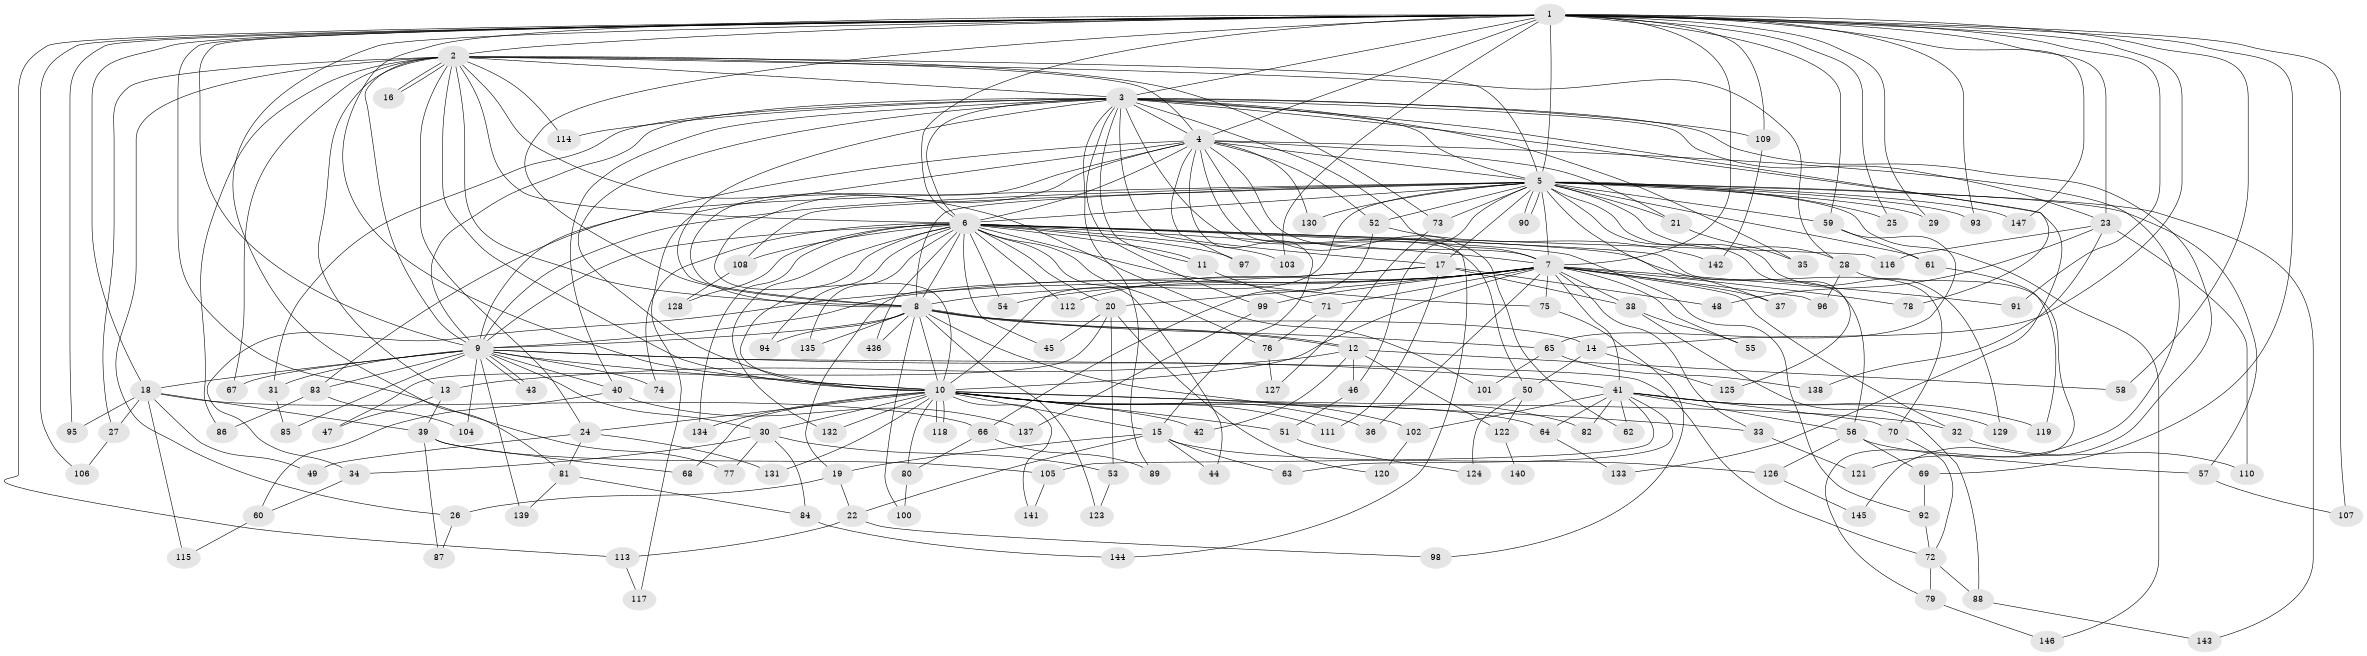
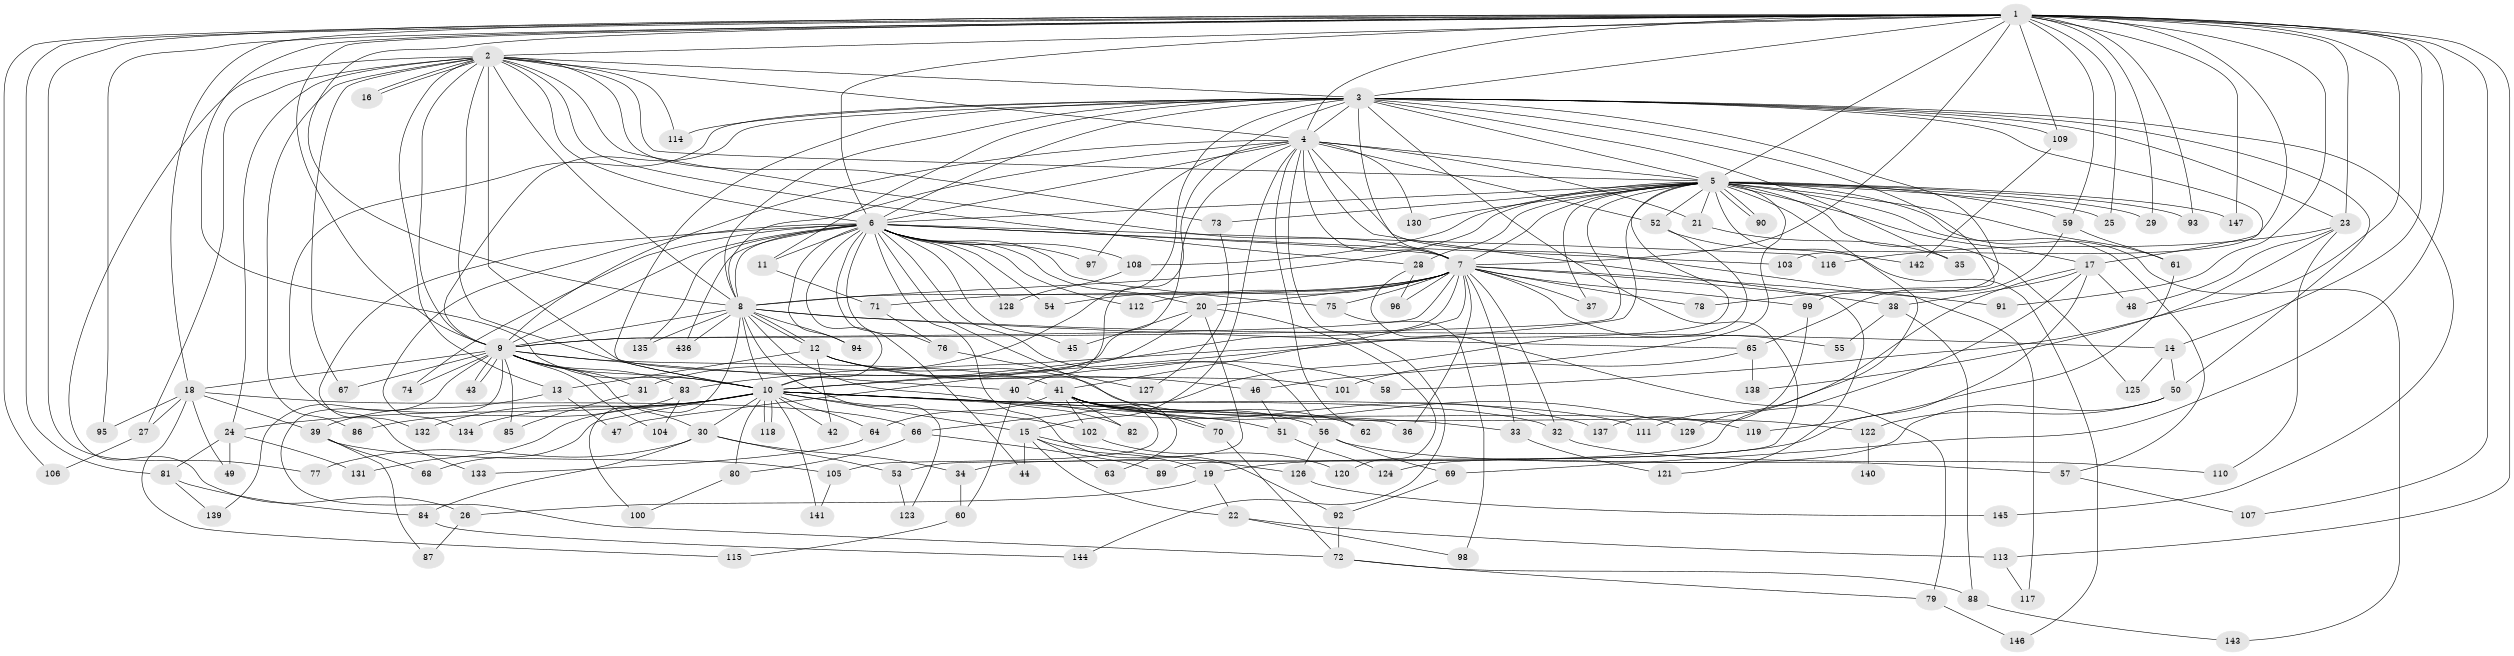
  graph {
    node [color=gray90 style=filled]
    1
    2
    3
    4
    5
    6
    7
    8
    9
    10
    14
    18
    23
    25
    29
    58
    59
    69
    77
    81
    91
    93
    95
    103
    106
    107
    109
    113
    147
    13
    16
    24
    26
    27
    28
    67
    73
    86
    101
    114
    11
    17
    31
    35
    40
    50
    78
    89
    99
    133
    145
    15
    21
    52
    62
    97
    117
    121
    130
    144
    37
    46
    57
    61
    83
    90
    108
    125
    129
    143
    146
    20
    44
    45
    54
    56
    70
    74
    75
    76
    92
    94
    112
    116
    128
    132
    134
    135
    n89 [label=436]
    32
    33
    36
    38
    41
    55
    71
    96
    12
    65
    82
    100
    123
    30
    43
    72
    85
    104
    139
    42
    51
    64
    68
    80
    102
    111
    118
    131
    141
    39
    49
    66
    115
    48
    110
    138
    84
    142
    47
    87
    79
    127
    19
    34
    60
    137
    122
    124
    22
    63
    126
    119
    53
    120
    98
    88
    105
    140
    1 -- 2
    1 -- 3
    1 -- 4
    1 -- 5
    1 -- 6
    1 -- 7
    1 -- 8
    1 -- 9
    1 -- 10
    1 -- 14
    1 -- 18
    1 -- 23
    1 -- 25
    1 -- 29
    1 -- 58
    1 -- 59
    1 -- 69
    1 -- 77
    1 -- 81
    1 -- 91
    1 -- 93
    1 -- 95
    1 -- 103
    1 -- 106
    1 -- 107
    1 -- 109
    1 -- 113
    1 -- 147
    2 -- 3
    2 -- 4
    2 -- 5
    2 -- 6
+   2 -- 7
    2 -- 8
    2 -- 9
    2 -- 10
    2 -- 13
    2 -- 16
    2 -- 16
    2 -- 24
    2 -- 26
    2 -- 27
    2 -- 28
    2 -- 67
    2 -- 73
    2 -- 86
    2 -- 101
    2 -- 114
    3 -- 4
    3 -- 5
    3 -- 6
    3 -- 7
    3 -- 8
    3 -- 9
    3 -- 10
    3 -- 23
    3 -- 109
    3 -- 114
    3 -- 11
    3 -- 17
    3 -- 31
    3 -- 35
    3 -- 40
    3 -- 50
    3 -- 78
    3 -- 89
    3 -- 99
    3 -- 133
    3 -- 145
    4 -- 5
    4 -- 6
    4 -- 7
    4 -- 8
    4 -- 9
    4 -- 10
    4 -- 15
    4 -- 21
    4 -- 52
    4 -- 62
    4 -- 97
    4 -- 117
    4 -- 121
    4 -- 130
    4 -- 144
    5 -- 6
    5 -- 7
    5 -- 8
    5 -- 9
    5 -- 10
    5 -- 25
    5 -- 29
    5 -- 59
    5 -- 93
    5 -- 147
    5 -- 28
    5 -- 73
    5 -- 17
    5 -- 21
    5 -- 52
    5 -- 130
    5 -- 37
    5 -- 46
    5 -- 57
    5 -- 61
    5 -- 83
    5 -- 90
    5 -- 90
    5 -- 108
    5 -- 125
    5 -- 129
    5 -- 143
    5 -- 146
    6 -- 7
    6 -- 8
    6 -- 9
    6 -- 10
    6 -- 103
    6 -- 11
    6 -- 97
    6 -- 108
    6 -- 20
    6 -- 44
    6 -- 45
    6 -- 54
    6 -- 56
    6 -- 70
    6 -- 74
    6 -- 75
    6 -- 76
    6 -- 92
    6 -- 94
    6 -- 112
    6 -- 116
    6 -- 128
    6 -- 132
    6 -- 134
    6 -- 135
    6 -- n89
    7 -- 8
    7 -- 9
    7 -- 10
    7 -- 91
    7 -- 78
    7 -- 99
    7 -- 37
    7 -- 20
    7 -- 54
    7 -- 75
    7 -- 112
    7 -- 32
    7 -- 33
    7 -- 36
    7 -- 38
    7 -- 41
    7 -- 55
    7 -- 71
    7 -- 96
    8 -- 9
    8 -- 10
    8 -- 14
    8 -- 94
    8 -- 135
    8 -- n89
    8 -- 12
    8 -- 12
    8 -- 65
    8 -- 82
    8 -- 100
    8 -- 123
    9 -- 10
    9 -- 18
    9 -- 67
    9 -- 31
    9 -- 40
    9 -- 83
    9 -- 74
    9 -- 41
    9 -- 30
    9 -- 43
    9 -- 43
    9 -- 72
    9 -- 85
    9 -- 104
    9 -- 139
    10 -- 24
    10 -- 15
    10 -- 132
    10 -- 134
    10 -- 32
    10 -- 33
    10 -- 36
    10 -- 30
    10 -- 42
    10 -- 51
    10 -- 64
    10 -- 68
    10 -- 80
    10 -- 102
    10 -- 111
    10 -- 118
    10 -- 118
    10 -- 131
    10 -- 141
    14 -- 50
    14 -- 125
    18 -- 95
    18 -- 27
    18 -- 39
    18 -- 49
    18 -- 66
    18 -- 115
    23 -- 116
    23 -- 48
    23 -- 110
    23 -- 138
    59 -- 61
    59 -- 65
    69 -- 92
    81 -- 139
    81 -- 84
    109 -- 142
    113 -- 117
    13 -- 39
    13 -- 47
    24 -- 81
    24 -- 131
    24 -- 49
    26 -- 87
    27 -- 106
    28 -- 96
    28 -- 79
    73 -- 127
    11 -- 71
    17 -- 38
    17 -- 111
    17 -- 48
    17 -- 19
    17 -- 34
    31 -- 85
    40 -- 60
    40 -- 137
    50 -- 122
    50 -- 124
    99 -- 137
    15 -- 44
    15 -- 19
    15 -- 22
    15 -- 63
    15 -- 126
    21 -- 35
    52 -- 66
    52 -- 142
    46 -- 51
    57 -- 107
    61 -- 119
    83 -- 86
    83 -- 104
    108 -- 128
    20 -- 45
    20 -- 47
    20 -- 53
    20 -- 120
    56 -- 69
    56 -- 57
    56 -- 126
    70 -- 72
    75 -- 98
    76 -- 127
    92 -- 72
    32 -- 110
    33 -- 121
    38 -- 55
    38 -- 88
    41 -- 62
    41 -- 129
    41 -- 56
    41 -- 70
    41 -- 82
    41 -- 64
    41 -- 102
    41 -- 63
    41 -- 119
    41 -- 105
    71 -- 76
    12 -- 58
    12 -- 13
    12 -- 46
    12 -- 42
    12 -- 122
    65 -- 101
    65 -- 138
    30 -- 77
    30 -- 84
    30 -- 34
    30 -- 53
    72 -- 79
    72 -- 88
    51 -- 124
    64 -- 133
    80 -- 100
    102 -- 120
    39 -- 68
    39 -- 87
    39 -- 105
    66 -- 89
    66 -- 80
    84 -- 144
    79 -- 146
    19 -- 26
    19 -- 22
    34 -- 60
    60 -- 115
    122 -- 140
    22 -- 113
    22 -- 98
    126 -- 145
    53 -- 123
    88 -- 143
    105 -- 141
  }
